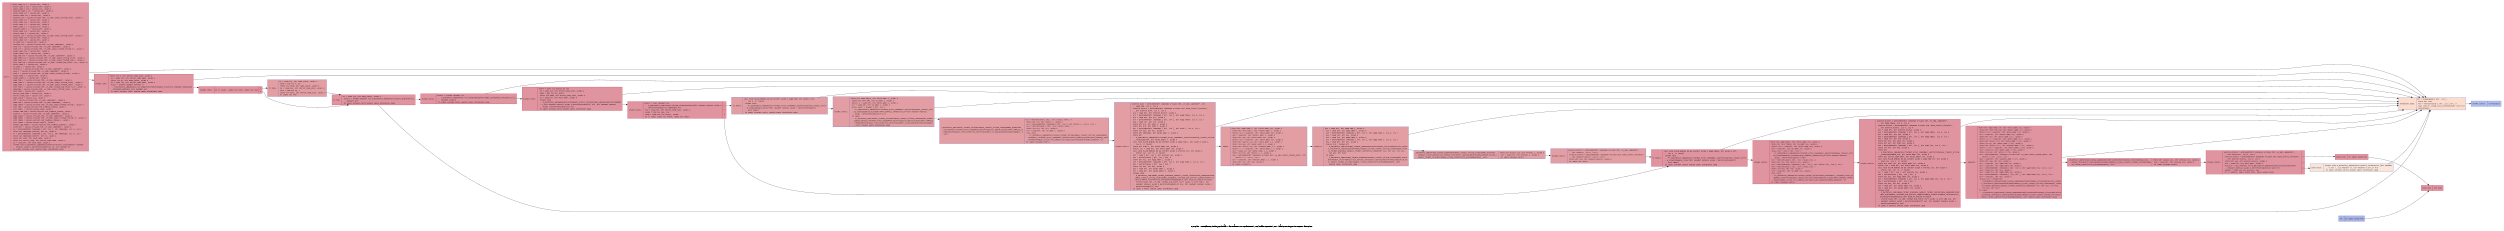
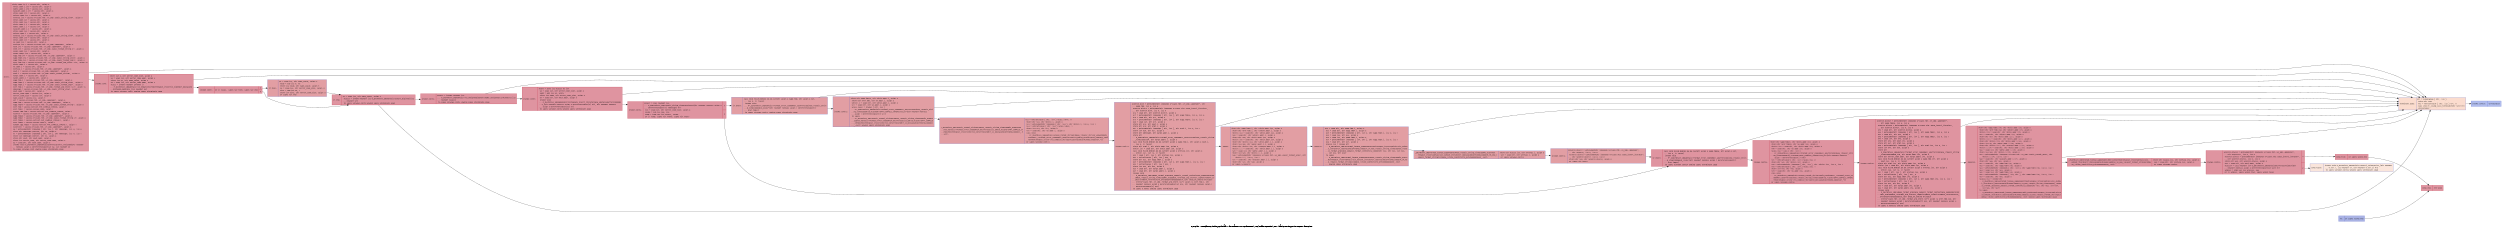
  digraph {
    label="CFG for '_ZN3fmt6v9_lmp6detail17format_error_codeERNS1_6bufferIcEEiNS0_17basic_string_viewIcEE' function"
    rankdir=LR
    node [color="#b70d28ff" fillcolor="#b70d2870" fontname=Courier shape=record style=filled]
    n1 [label="{entry:\l|  %this.addr.i2.i = alloca ptr, align 8\l  %this.addr.i.i69 = alloca ptr, align 8\l  %desc.addr.i.i70 = alloca i64, align 8\l  %values.addr.i.i71 = alloca ptr, align 8\l  %this.addr.i72 = alloca ptr, align 8\l  %store.addr.i73 = alloca ptr, align 8\l  %retval.i66 = alloca %\"class.fmt::v9_lmp::basic_string_view\", align 8\l  %this.addr.i67 = alloca ptr, align 8\l  %this.addr.i64 = alloca ptr, align 8\l  %this.addr.i.i = alloca ptr, align 8\l  %desc.addr.i.i = alloca i64, align 8\l  %values.addr.i.i = alloca ptr, align 8\l  %this.addr.i62 = alloca ptr, align 8\l  %store.addr.i = alloca ptr, align 8\l  %retval.i59 = alloca %\"class.fmt::v9_lmp::basic_string_view\", align 8\l  %this.addr.i60 = alloca ptr, align 8\l  %this.addr.i54 = alloca ptr, align 8\l  %s.addr.i55 = alloca ptr, align 8\l  %retval.i42 = alloca %\"class.fmt::v9_lmp::appender\", align 8\l  %out.i43 = alloca %\"class.fmt::v9_lmp::appender\", align 8\l  %fmt.i44 = alloca %\"class.fmt::v9_lmp::basic_format_string.0\", align 8\l  %args.addr.i45 = alloca ptr, align 8\l  %args.addr3.i46 = alloca ptr, align 8\l  %agg.tmp.i47 = alloca %\"class.fmt::v9_lmp::appender\", align 8\l  %agg.tmp4.i48 = alloca %\"class.fmt::v9_lmp::basic_string_view\", align 8\l  %agg.tmp5.i49 = alloca %\"class.fmt::v9_lmp::basic_format_args\", align 8\l  %ref.tmp.i50 = alloca %\"class.fmt::v9_lmp::format_arg_store.124\", align 16\l  %this.addr.i = alloca ptr, align 8\l  %s.addr.i = alloca ptr, align 8\l  %retval.i = alloca %\"class.fmt::v9_lmp::appender\", align 8\l  %out.i = alloca %\"class.fmt::v9_lmp::appender\", align 8\l  %fmt.i = alloca %\"class.fmt::v9_lmp::basic_format_string\", align 8\l  %args.addr.i = alloca ptr, align 8\l  %args.addr3.i = alloca ptr, align 8\l  %agg.tmp.i = alloca %\"class.fmt::v9_lmp::appender\", align 8\l  %agg.tmp4.i = alloca %\"class.fmt::v9_lmp::basic_string_view\", align 8\l  %agg.tmp5.i = alloca %\"class.fmt::v9_lmp::basic_format_args\", align 8\l  %ref.tmp.i = alloca %\"class.fmt::v9_lmp::format_arg_store.122\", align 16\l  %message = alloca %\"class.fmt::v9_lmp::basic_string_view\", align 8\l  %out.addr = alloca ptr, align 8\l  %error_code.addr = alloca i32, align 4\l  %error_code_size = alloca i64, align 8\l  %abs_value = alloca i32, align 4\l  %it = alloca %\"class.fmt::v9_lmp::appender\", align 8\l  %agg.tmp = alloca %\"class.fmt::v9_lmp::appender\", align 8\l  %agg.tmp10 = alloca %\"class.fmt::v9_lmp::basic_format_string\", align 8\l  %ref.tmp = alloca %struct.FMT_COMPILE_STRING, align 1\l  %ref.tmp11 = alloca %class.anon, align 1\l  %undef.agg.tmp = alloca %struct.FMT_COMPILE_STRING, align 1\l  %coerce = alloca %\"class.fmt::v9_lmp::appender\", align 8\l  %agg.tmp20 = alloca %\"class.fmt::v9_lmp::appender\", align 8\l  %agg.tmp21 = alloca %\"class.fmt::v9_lmp::basic_format_string.0\", align 8\l  %ref.tmp22 = alloca %struct.FMT_COMPILE_STRING.1, align 1\l  %ref.tmp23 = alloca %class.anon.2, align 1\l  %undef.agg.tmp25 = alloca %struct.FMT_COMPILE_STRING.1, align 1\l  %coerce31 = alloca %\"class.fmt::v9_lmp::appender\", align 8\l  %0 = getelementptr inbounds \{ ptr, i64 \}, ptr %message, i32 0, i32 0\l  store ptr %message.coerce0, ptr %0, align 8\l  %1 = getelementptr inbounds \{ ptr, i64 \}, ptr %message, i32 0, i32 1\l  store i64 %message.coerce1, ptr %1, align 8\l  store ptr %out, ptr %out.addr, align 8\l  store i32 %error_code, ptr %error_code.addr, align 4\l  %2 = load ptr, ptr %out.addr, align 8\l  invoke void @_ZN3fmt6v9_lmp6detail6bufferIcE10try_resizeEm(ptr noundef\l... nonnull align 8 dereferenceable(32) %2, i64 noundef 0)\l          to label %invoke.cont unwind label %terminate.lpad\l}"]
    n2 [label="{invoke.cont:\l|  store i64 8, ptr %error_code_size, align 8\l  %3 = load i32, ptr %error_code.addr, align 4\l  store i32 %3, ptr %abs_value, align 4\l  %4 = load i32, ptr %error_code.addr, align 4\l  %call = invoke noundef zeroext i1\l... @_ZN3fmt6v9_lmp6detail11is_negativeIiTnNSt9enable_ifIXsr9is_signedIT_EE5valueE\l...iE4typeELi0EEEbS4_(i32 noundef %4)\l          to label %invoke.cont1 unwind label %terminate.lpad\l}"]
    n3 [color="#3d50c3ff" fillcolor="#f7af9170" label="{terminate.lpad:\l|  %71 = landingpad \{ ptr, i32 \}\l          catch ptr null\l  %72 = extractvalue \{ ptr, i32 \} %71, 0\l  call void @__clang_call_terminate(ptr %72) #19\l  unreachable\l}"]
    n4 [label="{invoke.cont1:\l|  br i1 %call, label %if.then, label %if.end\l|{<s0>T|<s1>F}}"]
    n5 [color="#3d50c3ff" fillcolor="#4f69d970" label="{invoke.cont36:\l|  unreachable\l}"]
    n6 [color="#3d50c3ff" fillcolor="#be242e70" label="{if.then:\l|  %5 = load i32, ptr %abs_value, align 4\l  %sub = sub i32 0, %5\l  store i32 %sub, ptr %abs_value, align 4\l  %6 = load i64, ptr %error_code_size, align 8\l  %inc = add i64 %6, 1\l  store i64 %inc, ptr %error_code_size, align 8\l  br label %if.end\l}"]
    n7 [label="{if.end:\l|  %7 = load i32, ptr %abs_value, align 4\l  %call3 = invoke noundef i32 @_ZN3fmt6v9_lmp6detail12count_digitsEj(i32\l... noundef %7)\l          to label %invoke.cont2 unwind label %terminate.lpad\l}"]
    n8 [label="{invoke.cont2:\l|  %call5 = invoke noundef i32\l... @_ZN3fmt6v9_lmp6detail11to_unsignedIiEENSt13make_unsignedIT_E4typeES4_(i32\l... noundef %call3)\l          to label %invoke.cont4 unwind label %terminate.lpad\l}"]
    n9 [label="{invoke.cont4:\l|  %conv = zext i32 %call5 to i64\l  %8 = load i64, ptr %error_code_size, align 8\l  %add = add i64 %8, %conv\l  store i64 %add, ptr %error_code_size, align 8\l  %9 = load ptr, ptr %out.addr, align 8\l  invoke void\l... @_ZN3fmt6v9_lmp8appenderCI2St20back_insert_iteratorINS0_6detail6bufferIcEEEERS\l...5_(ptr noundef nonnull align 8 dereferenceable(8) %it, ptr noundef nonnull\l... align 8 dereferenceable(32) %9)\l          to label %invoke.cont6 unwind label %terminate.lpad\l}"]
    n10 [label="{invoke.cont6:\l|  %call7 = call noundef i64\l... @_ZNK3fmt6v9_lmp17basic_string_viewIcE4sizeEv(ptr noundef nonnull align 8\l... dereferenceable(16) %message) #17\l  %10 = load i64, ptr %error_code_size, align 8\l  %sub8 = sub i64 500, %10\l  %cmp = icmp ule i64 %call7, %sub8\l  br i1 %cmp, label %if.then9, label %if.end19\l|{<s0>T|<s1>F}}"]
    n11 [color="#3d50c3ff" fillcolor="#be242e70" label="{if.then9:\l|  call void @llvm.memcpy.p0.p0.i64(ptr align 8 %agg.tmp, ptr align 8 %it,\l... i64 8, i1 false)\l  invoke void\l... @\"_ZZN3fmt6v9_lmp6detail17format_error_codeERNS1_6bufferIcEEiNS0_17basic_strin\l...g_viewIcEEENK3$_0clEv\"(ptr noundef nonnull align 1 dereferenceable(1)\l... %ref.tmp11)\l          to label %invoke.cont12 unwind label %terminate.lpad\l}"]
    n12 [label="{if.end19:\l|  call void @llvm.memcpy.p0.p0.i64(ptr align 8 %agg.tmp20, ptr align 8 %it,\l... i64 8, i1 false)\l  invoke void\l... @\"_ZZN3fmt6v9_lmp6detail17format_error_codeERNS1_6bufferIcEEiNS0_17basic_strin\l...g_viewIcEEENK3$_1clEv\"(ptr noundef nonnull align 1 dereferenceable(1)\l... %ref.tmp23)\l          to label %invoke.cont24 unwind label %terminate.lpad\l}"]
    n13 [color="#3d50c3ff" fillcolor="#be242e70" label="{invoke.cont12:\l|  store ptr %agg.tmp10, ptr %this.addr.i, align 8\l  store ptr %ref.tmp, ptr %s.addr.i, align 8\l  %this1.i = load ptr, ptr %this.addr.i, align 8\l  %11 = load ptr, ptr %s.addr.i, align 8\l  %call.i4041 = invoke \{ ptr, i64 \}\l... @\"_ZZZN3fmt6v9_lmp6detail17format_error_codeERNS1_6bufferIcEEiNS0_17basic_stri\l...ng_viewIcEEENK3$_0clEvENK18FMT_COMPILE_STRINGcvS6_Ev\"(ptr noundef nonnull\l... align 1 dereferenceable(1) %11)\l          to label\l... %\"_ZN3fmt6v9_lmp19basic_format_stringIcJRNS0_17basic_string_viewIcEERA3_KcEEC2\l...IZZNS0_6detail17format_error_codeERNSA_6bufferIcEEiS3_ENK3$_0clEvE18FMT_COMPILE\l..._STRINGTnNSt9enable_ifIXsr3std14is_convertibleIRKT_S3_EE5valueEiE4typeELi0EEESJ\l..._.exit\" unwind label %terminate.lpad\l}"]
    n14 [label="{invoke.cont24:\l|  store ptr %agg.tmp21, ptr %this.addr.i54, align 8\l  store ptr %ref.tmp22, ptr %s.addr.i55, align 8\l  %this1.i57 = load ptr, ptr %this.addr.i54, align 8\l  %40 = load ptr, ptr %s.addr.i55, align 8\l  %call.i58 = call \{ ptr, i64 \}\l... @\"_ZZZN3fmt6v9_lmp6detail17format_error_codeERNS1_6bufferIcEEiNS0_17basic_stri\l...ng_viewIcEEENK3$_1clEvENK18FMT_COMPILE_STRINGcvS6_Ev\"(ptr noundef nonnull\l... align 1 dereferenceable(1) %40)\l  %41 = extractvalue \{ ptr, i64 \} %call.i58, 0\l  store ptr %41, ptr %this1.i57, align 8\l  %42 = getelementptr inbounds \{ ptr, i64 \}, ptr %this1.i57, i32 0, i32 1\l  %43 = extractvalue \{ ptr, i64 \} %call.i58, 1\l  store i64 %43, ptr %42, align 8\l  %44 = load ptr, ptr %s.addr.i55, align 8\l  call void\l... @\"_ZN3fmt6v9_lmp6detail19check_format_stringIJRA7_KcRiEZZNS1_17format_error_co\l...deERNS1_6bufferIcEEiNS0_17basic_string_viewIcEEENK3$_1clEvE18FMT_COMPILE_STRING\l...TnNSt9enable_ifIXsr17is_compile_stringIT0_EE5valueEiE4typeELi0EEEvSF_\"()\l  br label %invoke.cont26\l}"]
    n15 [color="#3d50c3ff" fillcolor="#be242e70" label="{\"_ZN3fmt6v9_lmp19basic_format_stringIcJRNS0_17basic_string_viewIcEERA3_KcEEC2IZZ\l...NS0_6detail17format_error_codeERNSA_6bufferIcEEiS3_ENK3$_0clEvE18FMT_COMPILE_ST\l...RINGTnNSt9enable_ifIXsr3std14is_convertibleIRKT_S3_EE5valueEiE4typeELi0EEESJ_.e\l...xit\":\l|  %12 = extractvalue \{ ptr, i64 \} %call.i4041, 0\l  store ptr %12, ptr %this1.i, align 8\l  %13 = getelementptr inbounds \{ ptr, i64 \}, ptr %this1.i, i32 0, i32 1\l  %14 = extractvalue \{ ptr, i64 \} %call.i4041, 1\l  store i64 %14, ptr %13, align 8\l  %15 = load ptr, ptr %s.addr.i, align 8\l  call void\l... @\"_ZN3fmt6v9_lmp6detail19check_format_stringIJRNS0_17basic_string_viewIcEERA3_\l...KcEZZNS1_17format_error_codeERNS1_6bufferIcEEiS4_ENK3$_0clEvE18FMT_COMPILE_STRI\l...NGTnNSt9enable_ifIXsr17is_compile_stringIT0_EE5valueEiE4typeELi0EEEvSF_\"()\l  br label %invoke.cont13\l}"]
    n16 [label="{invoke.cont26:\l|  %coerce.dive27 = getelementptr inbounds %\"class.fmt::v9_lmp::appender\",\l... ptr %agg.tmp20, i32 0, i32 0\l  %coerce.dive28 = getelementptr inbounds %\"class.std::back_insert_iterator\",\l... ptr %coerce.dive27, i32 0, i32 0\l  %45 = load ptr, ptr %coerce.dive28, align 8\l  %46 = getelementptr inbounds \{ ptr, i64 \}, ptr %agg.tmp21, i32 0, i32 0\l  %47 = load ptr, ptr %46, align 8\l  %48 = getelementptr inbounds \{ ptr, i64 \}, ptr %agg.tmp21, i32 0, i32 1\l  %49 = load i64, ptr %48, align 8\l  store ptr %45, ptr %out.i43, align 8\l  store ptr %47, ptr %fmt.i44, align 8\l  %50 = getelementptr inbounds \{ ptr, i64 \}, ptr %fmt.i44, i32 0, i32 1\l  store i64 %49, ptr %50, align 8\l  store ptr\l... @_ZZN3fmt6v9_lmp6detail17format_error_codeERNS1_6bufferIcEEiNS0_17basic_string\l..._viewIcEEE9ERROR_STR, ptr %args.addr.i45, align 8\l  store ptr %error_code.addr, ptr %args.addr3.i46, align 8\l  call void @llvm.memcpy.p0.p0.i64(ptr align 8 %agg.tmp.i47, ptr align 8\l... %out.i43, i64 8, i1 false)\l  store ptr %fmt.i44, ptr %this.addr.i67, align 8\l  %this1.i68 = load ptr, ptr %this.addr.i67, align 8\l  call void @llvm.memcpy.p0.p0.i64(ptr align 8 %retval.i66, ptr align 8\l... %this1.i68, i64 16, i1 false)\l  %51 = load \{ ptr, i64 \}, ptr %retval.i66, align 8\l  %52 = extractvalue \{ ptr, i64 \} %51, 0\l  store ptr %52, ptr %agg.tmp4.i48, align 8\l  %53 = getelementptr inbounds \{ ptr, i64 \}, ptr %agg.tmp4.i48, i32 0, i32 1\l  %54 = extractvalue \{ ptr, i64 \} %51, 1\l  store i64 %54, ptr %53, align 8\l  %55 = load ptr, ptr %args.addr.i45, align 8\l  %56 = load ptr, ptr %args.addr3.i46, align 8\l  invoke void\l... @_ZN3fmt6v9_lmp16make_format_argsINS0_20basic_format_contextINS0_8appenderEcEE\l...JRA7_KcRiEEENS0_16format_arg_storeIT_JDpNSt9remove_cvINSt16remove_referenceIT0_\l...E4typeEE4typeEEEEDpOSD_(ptr dead_on_unwind writable\l... sret(%\"class.fmt::v9_lmp::format_arg_store.124\") align 16 %ref.tmp.i50, ptr\l... noundef nonnull align 1 dereferenceable(7) %55, ptr noundef nonnull align 4\l... dereferenceable(4) %56)\l          to label %.noexc52 unwind label %terminate.lpad\l}"]
    n17 [color="#3d50c3ff" fillcolor="#be242e70" label="{invoke.cont13:\l|  %coerce.dive = getelementptr inbounds %\"class.fmt::v9_lmp::appender\", ptr\l... %agg.tmp, i32 0, i32 0\l  %coerce.dive14 = getelementptr inbounds %\"class.std::back_insert_iterator\",\l... ptr %coerce.dive, i32 0, i32 0\l  %16 = load ptr, ptr %coerce.dive14, align 8\l  %17 = getelementptr inbounds \{ ptr, i64 \}, ptr %agg.tmp10, i32 0, i32 0\l  %18 = load ptr, ptr %17, align 8\l  %19 = getelementptr inbounds \{ ptr, i64 \}, ptr %agg.tmp10, i32 0, i32 1\l  %20 = load i64, ptr %19, align 8\l  store ptr %16, ptr %out.i, align 8\l  store ptr %18, ptr %fmt.i, align 8\l  %21 = getelementptr inbounds \{ ptr, i64 \}, ptr %fmt.i, i32 0, i32 1\l  store i64 %20, ptr %21, align 8\l  store ptr %message, ptr %args.addr.i, align 8\l  store ptr\l... @_ZZN3fmt6v9_lmp6detail17format_error_codeERNS1_6bufferIcEEiNS0_17basic_string\l..._viewIcEEE3SEP, ptr %args.addr3.i, align 8\l  call void @llvm.memcpy.p0.p0.i64(ptr align 8 %agg.tmp.i, ptr align 8 %out.i,\l... i64 8, i1 false)\l  store ptr %fmt.i, ptr %this.addr.i60, align 8\l  %this1.i61 = load ptr, ptr %this.addr.i60, align 8\l  call void @llvm.memcpy.p0.p0.i64(ptr align 8 %retval.i59, ptr align 8\l... %this1.i61, i64 16, i1 false)\l  %22 = load \{ ptr, i64 \}, ptr %retval.i59, align 8\l  %23 = extractvalue \{ ptr, i64 \} %22, 0\l  store ptr %23, ptr %agg.tmp4.i, align 8\l  %24 = getelementptr inbounds \{ ptr, i64 \}, ptr %agg.tmp4.i, i32 0, i32 1\l  %25 = extractvalue \{ ptr, i64 \} %22, 1\l  store i64 %25, ptr %24, align 8\l  %26 = load ptr, ptr %args.addr.i, align 8\l  %27 = load ptr, ptr %args.addr3.i, align 8\l  invoke void\l... @_ZN3fmt6v9_lmp16make_format_argsINS0_20basic_format_contextINS0_8appenderEcEE\l...JRNS0_17basic_string_viewIcEERA3_KcEEENS0_16format_arg_storeIT_JDpNSt9remove_cv\l...INSt16remove_referenceIT0_E4typeEE4typeEEEEDpOSF_(ptr dead_on_unwind writable\l... sret(%\"class.fmt::v9_lmp::format_arg_store.122\") align 16 %ref.tmp.i, ptr\l... noundef nonnull align 8 dereferenceable(16) %26, ptr noundef nonnull align 1\l... dereferenceable(3) %27)\l          to label %.noexc unwind label %terminate.lpad\l}"]
    n18 [color="#3d50c3ff" fillcolor="#be242e70" label="{.noexc:\l|  store ptr %agg.tmp5.i, ptr %this.addr.i62, align 8\l  store ptr %ref.tmp.i, ptr %store.addr.i, align 8\l  %this1.i63 = load ptr, ptr %this.addr.i62, align 8\l  %28 = load ptr, ptr %store.addr.i, align 8\l  store ptr %28, ptr %this.addr.i64, align 8\l  %this1.i65 = load ptr, ptr %this.addr.i64, align 8\l  store ptr %this1.i63, ptr %this.addr.i.i, align 8\l  store i64 205, ptr %desc.addr.i.i, align 8\l  store ptr %this1.i65, ptr %values.addr.i.i, align 8\l  %this1.i.i = load ptr, ptr %this.addr.i.i, align 8\l  %29 = load i64, ptr %desc.addr.i.i, align 8\l  store i64 %29, ptr %this1.i.i, align 8\l  %30 = getelementptr inbounds %\"class.fmt::v9_lmp::basic_format_args\", ptr\l... %this1.i.i, i32 0, i32 1\l  %31 = load ptr, ptr %values.addr.i.i, align 8\l  store ptr %31, ptr %30, align 8\l  br label %.noexc37\l}"]
    n19 [color="#3d50c3ff" fillcolor="#be242e70" label="{.noexc37:\l|  %32 = load ptr, ptr %agg.tmp.i, align 8\l  %33 = load ptr, ptr %agg.tmp4.i, align 8\l  %34 = getelementptr inbounds \{ ptr, i64 \}, ptr %agg.tmp4.i, i32 0, i32 1\l  %35 = load i64, ptr %34, align 8\l  %36 = load i64, ptr %agg.tmp5.i, align 8\l  %37 = getelementptr inbounds \{ i64, ptr \}, ptr %agg.tmp5.i, i32 0, i32 1\l  %38 = load ptr, ptr %37, align 8\l  %call8.i38 = invoke ptr\l... @_ZN3fmt6v9_lmp10vformat_toINS0_8appenderETnNSt9enable_ifIXsr6detail18is_outpu\l...t_iteratorIT_cEE5valueEiE4typeELi0EEES4_S4_NS0_17basic_string_viewIcEENS0_17bas\l...ic_format_argsINS0_20basic_format_contextIS2_cEEEE(ptr %32, ptr %33, i64 %35,\l... i64 %36, ptr %38)\l          to label\l... %_ZN3fmt6v9_lmp9format_toINS0_8appenderEJRNS0_17basic_string_viewIcEERA3_KcETn\l...NSt9enable_ifIXsr6detail18is_output_iteratorIT_cEE5valueEiE4typeELi0EEESA_SA_NS\l...0_19basic_format_stringIcJDpNS0_13type_identityIT0_E4typeEEEEDpOSF_.exit\l... unwind label %terminate.lpad\l}"]
    n20 [color="#3d50c3ff" fillcolor="#be242e70" label="{_ZN3fmt6v9_lmp9format_toINS0_8appenderEJRNS0_17basic_string_viewIcEERA3_KcETnNSt\l...9enable_ifIXsr6detail18is_output_iteratorIT_cEE5valueEiE4typeELi0EEESA_SA_NS0_1\l...9basic_format_stringIcJDpNS0_13type_identityIT0_E4typeEEEEDpOSF_.exit:\l|  store ptr %call8.i38, ptr %retval.i, align 8\l  %39 = load ptr, ptr %retval.i, align 8\l  br label %invoke.cont15\l}"]
    n21 [color="#3d50c3ff" fillcolor="#be242e70" label="{invoke.cont15:\l|  %coerce.dive17 = getelementptr inbounds %\"class.fmt::v9_lmp::appender\",\l... ptr %coerce, i32 0, i32 0\l  %coerce.dive18 = getelementptr inbounds %\"class.std::back_insert_iterator\",\l... ptr %coerce.dive17, i32 0, i32 0\l  store ptr %39, ptr %coerce.dive18, align 8\l  br label %if.end19\l}"]
    n22 [label="{.noexc52:\l|  store ptr %agg.tmp5.i49, ptr %this.addr.i72, align 8\l  store ptr %ref.tmp.i50, ptr %store.addr.i73, align 8\l  %this1.i74 = load ptr, ptr %this.addr.i72, align 8\l  %57 = load ptr, ptr %store.addr.i73, align 8\l  store ptr %57, ptr %this.addr.i2.i, align 8\l  %this1.i3.i = load ptr, ptr %this.addr.i2.i, align 8\l  store ptr %this1.i74, ptr %this.addr.i.i69, align 8\l  store i64 28, ptr %desc.addr.i.i70, align 8\l  store ptr %this1.i3.i, ptr %values.addr.i.i71, align 8\l  %this1.i.i75 = load ptr, ptr %this.addr.i.i69, align 8\l  %58 = load i64, ptr %desc.addr.i.i70, align 8\l  store i64 %58, ptr %this1.i.i75, align 8\l  %59 = getelementptr inbounds %\"class.fmt::v9_lmp::basic_format_args\", ptr\l... %this1.i.i75, i32 0, i32 1\l  %60 = load ptr, ptr %values.addr.i.i71, align 8\l  store ptr %60, ptr %59, align 8\l  %61 = load ptr, ptr %agg.tmp.i47, align 8\l  %62 = load ptr, ptr %agg.tmp4.i48, align 8\l  %63 = getelementptr inbounds \{ ptr, i64 \}, ptr %agg.tmp4.i48, i32 0, i32 1\l  %64 = load i64, ptr %63, align 8\l  %65 = load i64, ptr %agg.tmp5.i49, align 8\l  %66 = getelementptr inbounds \{ i64, ptr \}, ptr %agg.tmp5.i49, i32 0, i32 1\l  %67 = load ptr, ptr %66, align 8\l  %call8.i53 = invoke ptr\l... @_ZN3fmt6v9_lmp10vformat_toINS0_8appenderETnNSt9enable_ifIXsr6detail18is_outpu\l...t_iteratorIT_cEE5valueEiE4typeELi0EEES4_S4_NS0_17basic_string_viewIcEENS0_17bas\l...ic_format_argsINS0_20basic_format_contextIS2_cEEEE(ptr %61, ptr %62, i64 %64,\l... i64 %65, ptr %67)\l          to label\l... %_ZN3fmt6v9_lmp9format_toINS0_8appenderEJRA7_KcRiETnNSt9enable_ifIXsr6detail18\l...is_output_iteratorIT_cEE5valueEiE4typeELi0EEES8_S8_NS0_19basic_format_stringIcJ\l...DpNS0_13type_identityIT0_E4typeEEEEDpOSD_.exit unwind label %terminate.lpad\l}"]
    n23 [label="{_ZN3fmt6v9_lmp9format_toINS0_8appenderEJRA7_KcRiETnNSt9enable_ifIXsr6detail18is_\l...output_iteratorIT_cEE5valueEiE4typeELi0EEES8_S8_NS0_19basic_format_stringIcJDpN\l...S0_13type_identityIT0_E4typeEEEEDpOSD_.exit:\l|  store ptr %call8.i53, ptr %retval.i42, align 8\l  %68 = load ptr, ptr %retval.i42, align 8\l  br label %invoke.cont29\l}"]
    n24 [label="{invoke.cont29:\l|  %coerce.dive32 = getelementptr inbounds %\"class.fmt::v9_lmp::appender\",\l... ptr %coerce31, i32 0, i32 0\l  %coerce.dive33 = getelementptr inbounds %\"class.std::back_insert_iterator\",\l... ptr %coerce.dive32, i32 0, i32 0\l  store ptr %68, ptr %coerce.dive33, align 8\l  %69 = load ptr, ptr %out.addr, align 8\l  %call34 = call noundef i64 @_ZNK3fmt6v9_lmp6detail6bufferIcE4sizeEv(ptr\l... noundef nonnull align 8 dereferenceable(32) %69) #17\l  %cmp35 = icmp ule i64 %call34, 500\l  br i1 %cmp35, label %cond.true, label %cond.false\l|{<s0>T|<s1>F}}"]
    n25 [label="{cond.true:\l|  br label %cond.end\l}"]
    n26 [color="#3d50c3ff" fillcolor="#f4c5ad70" label="{cond.false:\l|  invoke void @_ZN3fmt6v9_lmp6detail11assert_failEPKciS3_(ptr noundef\l... @.str.1, i32 noundef 67, ptr noundef @.str.2) #18\l          to label %invoke.cont36 unwind label %terminate.lpad\l}"]
    n27 [label="{cond.end:\l|  ret void\l}"]
    n28 [color="#3d50c3ff" fillcolor="#3d50c370" label="{70:\l|  br label %cond.end\l}"]
    n1 -> n2
    n1 -> n3
    n2 -> n3
    n2 -> n4
    n3 -> n5
    n4 -> n6 [tailport=s0]
    n4 -> n7 [tailport=s1]
    n6 -> n7
    n7 -> n3
    n7 -> n8
    n8 -> n3
    n8 -> n9
    n9 -> n3
    n9 -> n10
    n10 -> n11 [tailport=s0]
    n10 -> n12 [tailport=s1]
    n11 -> n3
    n11 -> n13
    n12 -> n3
    n12 -> n14
    n13 -> n3
    n13 -> n15
    n14 -> n16
    n15 -> n17
    n16 -> n3
    n16 -> n22
    n17 -> n3
    n17 -> n18
    n18 -> n19
    n19 -> n3
    n19 -> n20
    n20 -> n21
    n21 -> n12
    n22 -> n3
    n22 -> n23
    n23 -> n24
    n24 -> n25 [tailport=s0]
    n24 -> n26 [tailport=s1]
    n25 -> n27
-   n26 -> n3
    n28 -> n27
  }
